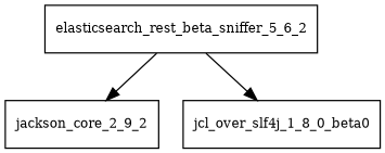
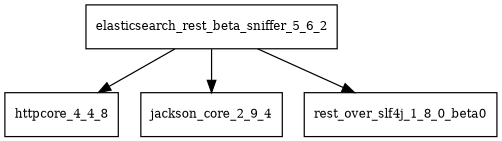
  digraph {
    node [fontsize=10.0 shape=box]
    n1 [label=elasticsearch_rest_beta_sniffer_5_6_2]
-   jackson_core_2_9_2
-   jcl_over_slf4j_1_8_0_beta0
+   httpcore_4_4_8
+   jackson_core_2_9_2 [label=jackson_core_2_9_4]
+   jcl_over_slf4j_1_8_0_beta0 [label=rest_over_slf4j_1_8_0_beta0]
+   n1 -> httpcore_4_4_8
    n1 -> jackson_core_2_9_2
    n1 -> jcl_over_slf4j_1_8_0_beta0
  }
